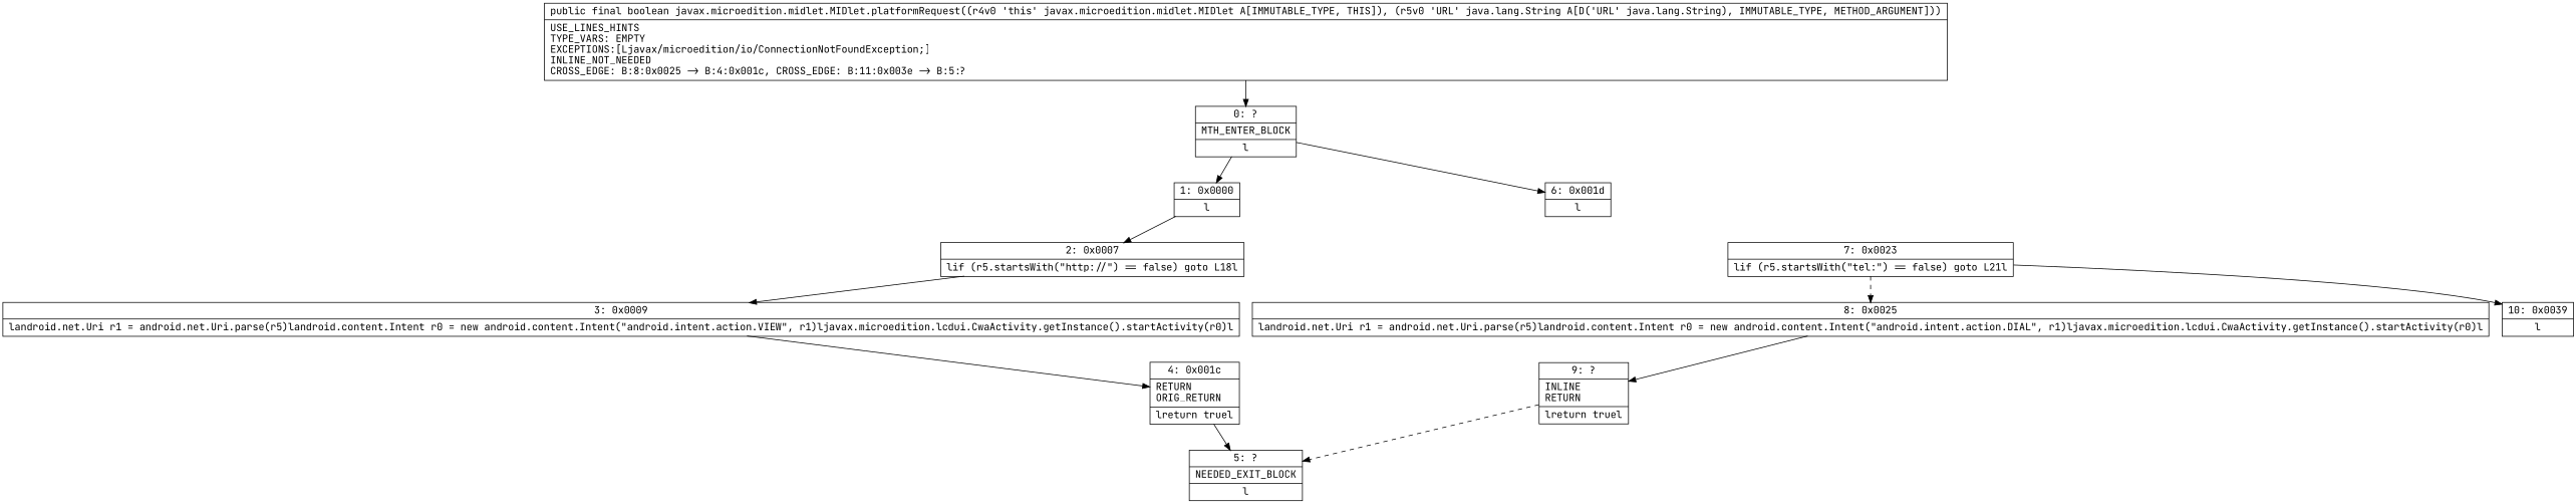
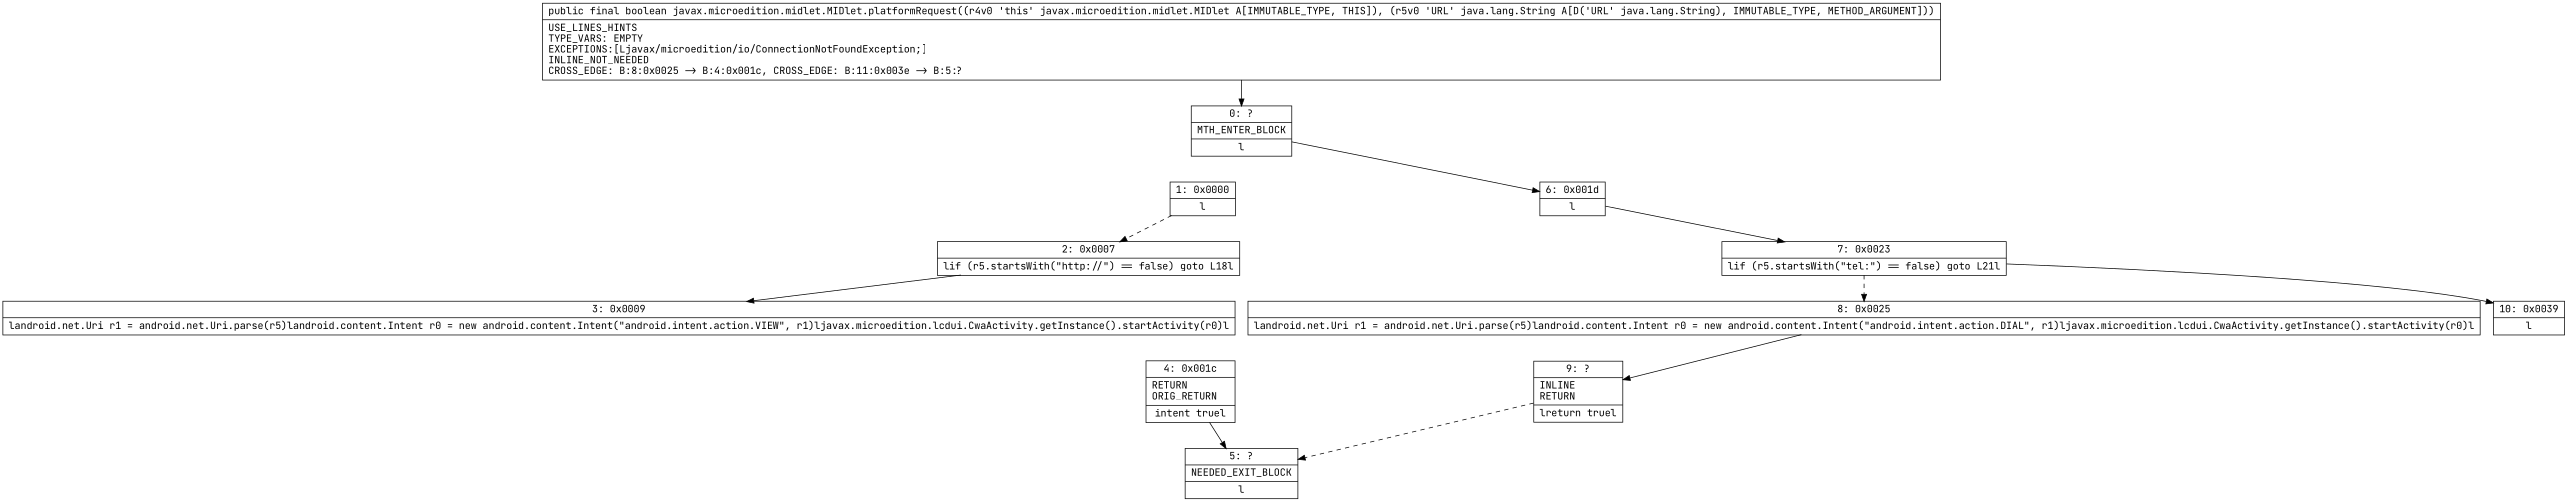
  digraph {
    fontname="JetBrains Mono"
    node [fontname="JetBrains Mono" shape=record]
    edge [fontname="JetBrains Mono"]
    n1 [label="{0\:\ ?|MTH_ENTER_BLOCK\l|l}"]
    n2 [label="{1\:\ 0x0000|l}"]
    n3 [label="{6\:\ 0x001d|l}"]
    n4 [label="{2\:\ 0x0007|lif (r5.startsWith(\"http:\/\/\") == false) goto L18l}"]
    n5 [label="{3\:\ 0x0009|landroid.net.Uri r1 = android.net.Uri.parse(r5)landroid.content.Intent r0 = new android.content.Intent(\"android.intent.action.VIEW\", r1)ljavax.microedition.lcdui.CwaActivity.getInstance().startActivity(r0)l}"]
-   n6 [label="{4\:\ 0x001c|RETURN\lORIG_RETURN\l|lreturn truel}"]
+   n6 [label="{4\:\ 0x001c|RETURN\lORIG_RETURN\l|intent truel}"]
    n7 [label="{7\:\ 0x0023|lif (r5.startsWith(\"tel:\") == false) goto L21l}"]
    n8 [label="{5\:\ ?|NEEDED_EXIT_BLOCK\l|l}"]
    n9 [label="{8\:\ 0x0025|landroid.net.Uri r1 = android.net.Uri.parse(r5)landroid.content.Intent r0 = new android.content.Intent(\"android.intent.action.DIAL\", r1)ljavax.microedition.lcdui.CwaActivity.getInstance().startActivity(r0)l}"]
    n10 [label="{10\:\ 0x0039|l}"]
    n11 [label="{9\:\ ?|INLINE\lRETURN\l|lreturn truel}"]
    n12 [label="{public final boolean javax.microedition.midlet.MIDlet.platformRequest((r4v0 'this' javax.microedition.midlet.MIDlet A[IMMUTABLE_TYPE, THIS]), (r5v0 'URL' java.lang.String A[D('URL' java.lang.String), IMMUTABLE_TYPE, METHOD_ARGUMENT]))  | USE_LINES_HINTS\lTYPE_VARS: EMPTY\lEXCEPTIONS:[Ljavax\/microedition\/io\/ConnectionNotFoundException;]\lINLINE_NOT_NEEDED\lCROSS_EDGE: B:8:0x0025 \-\> B:4:0x001c, CROSS_EDGE: B:11:0x003e \-\> B:5:?\l}"]
-   n1 -> n2
    n1 -> n3
-   n2 -> n4
+   n2 -> n4 [style=dashed]
+   n3 -> n7
    n4 -> n5 [style=solid]
-   n5 -> n6
    n6 -> n8
    n7 -> n9 [style=dashed]
    n7 -> n10
    n9 -> n11
    n11 -> n8 [style=dashed]
    n12 -> n1
  }
